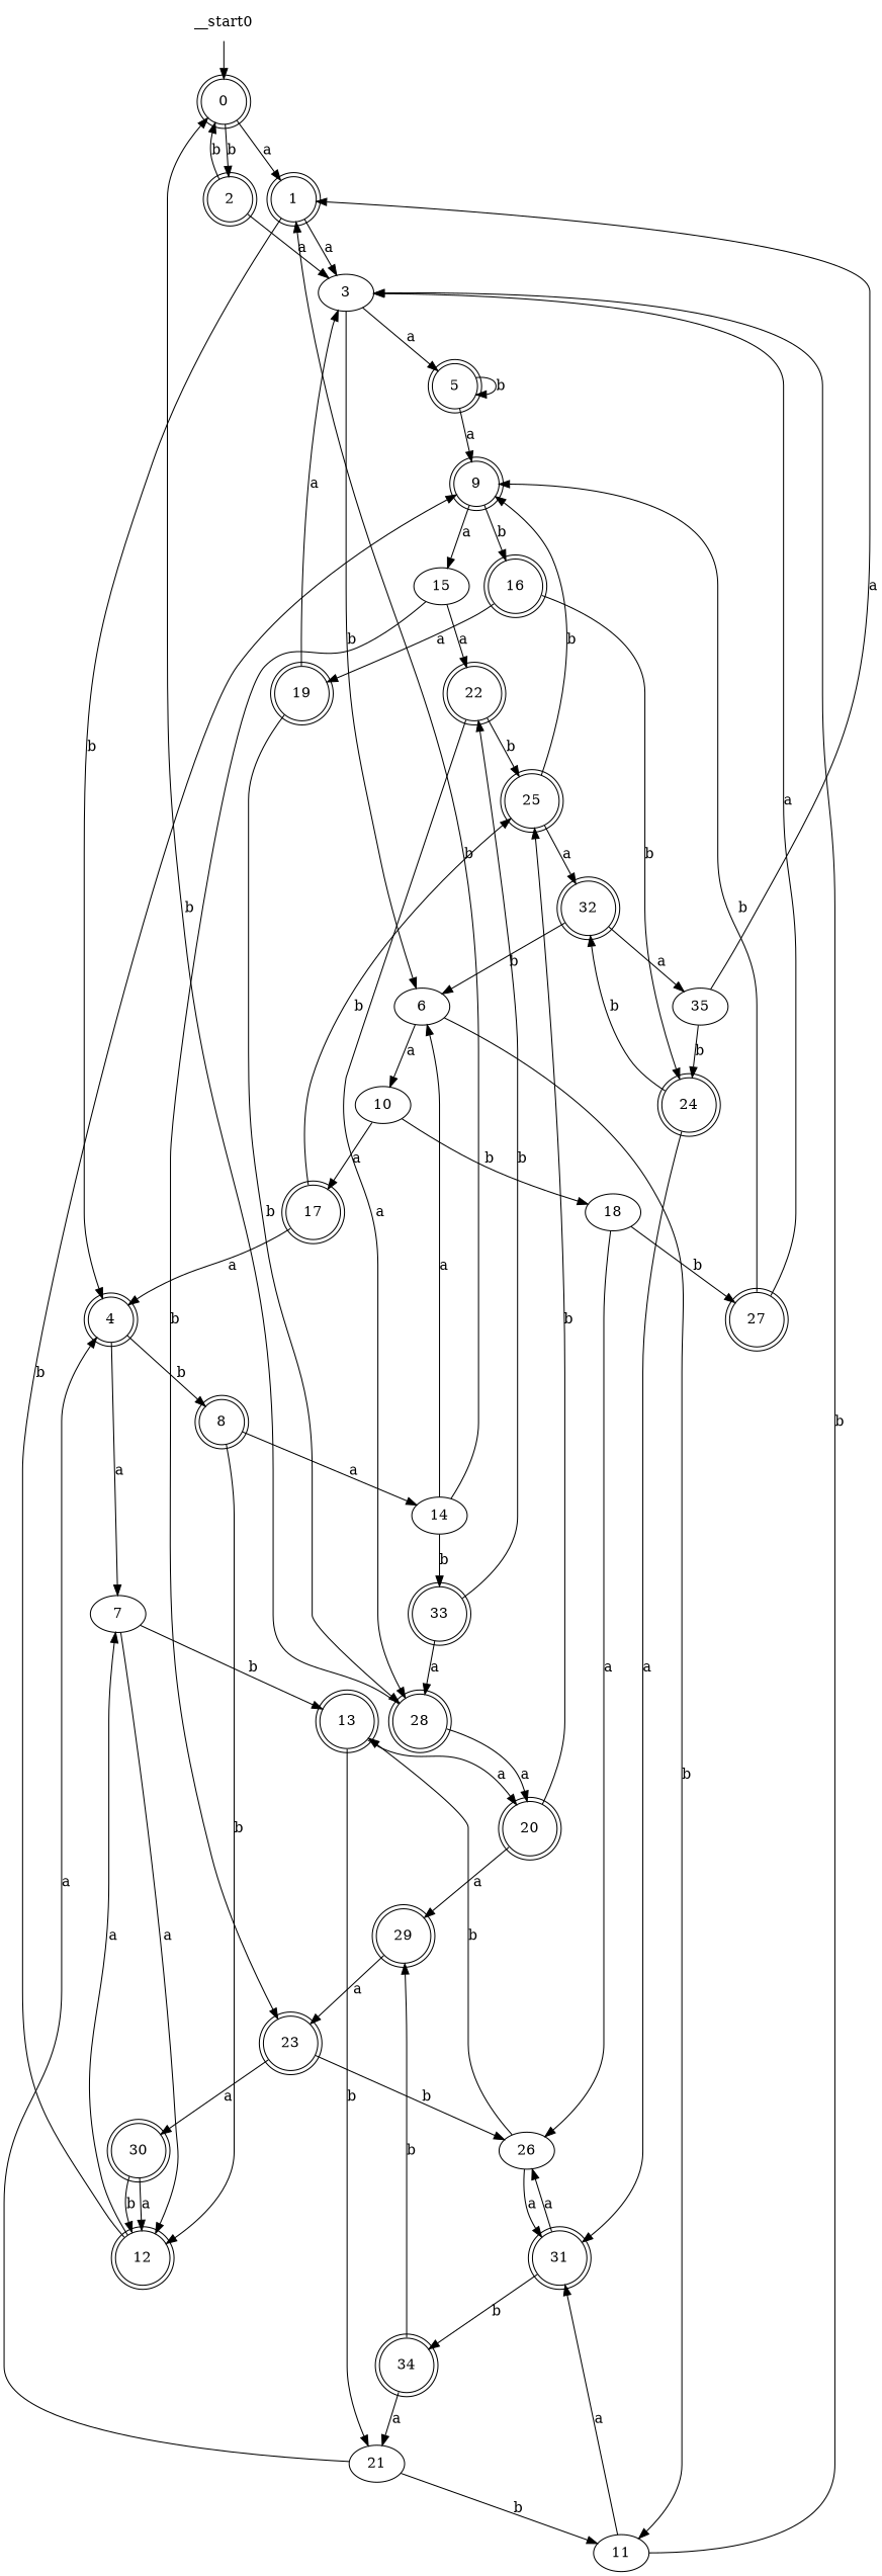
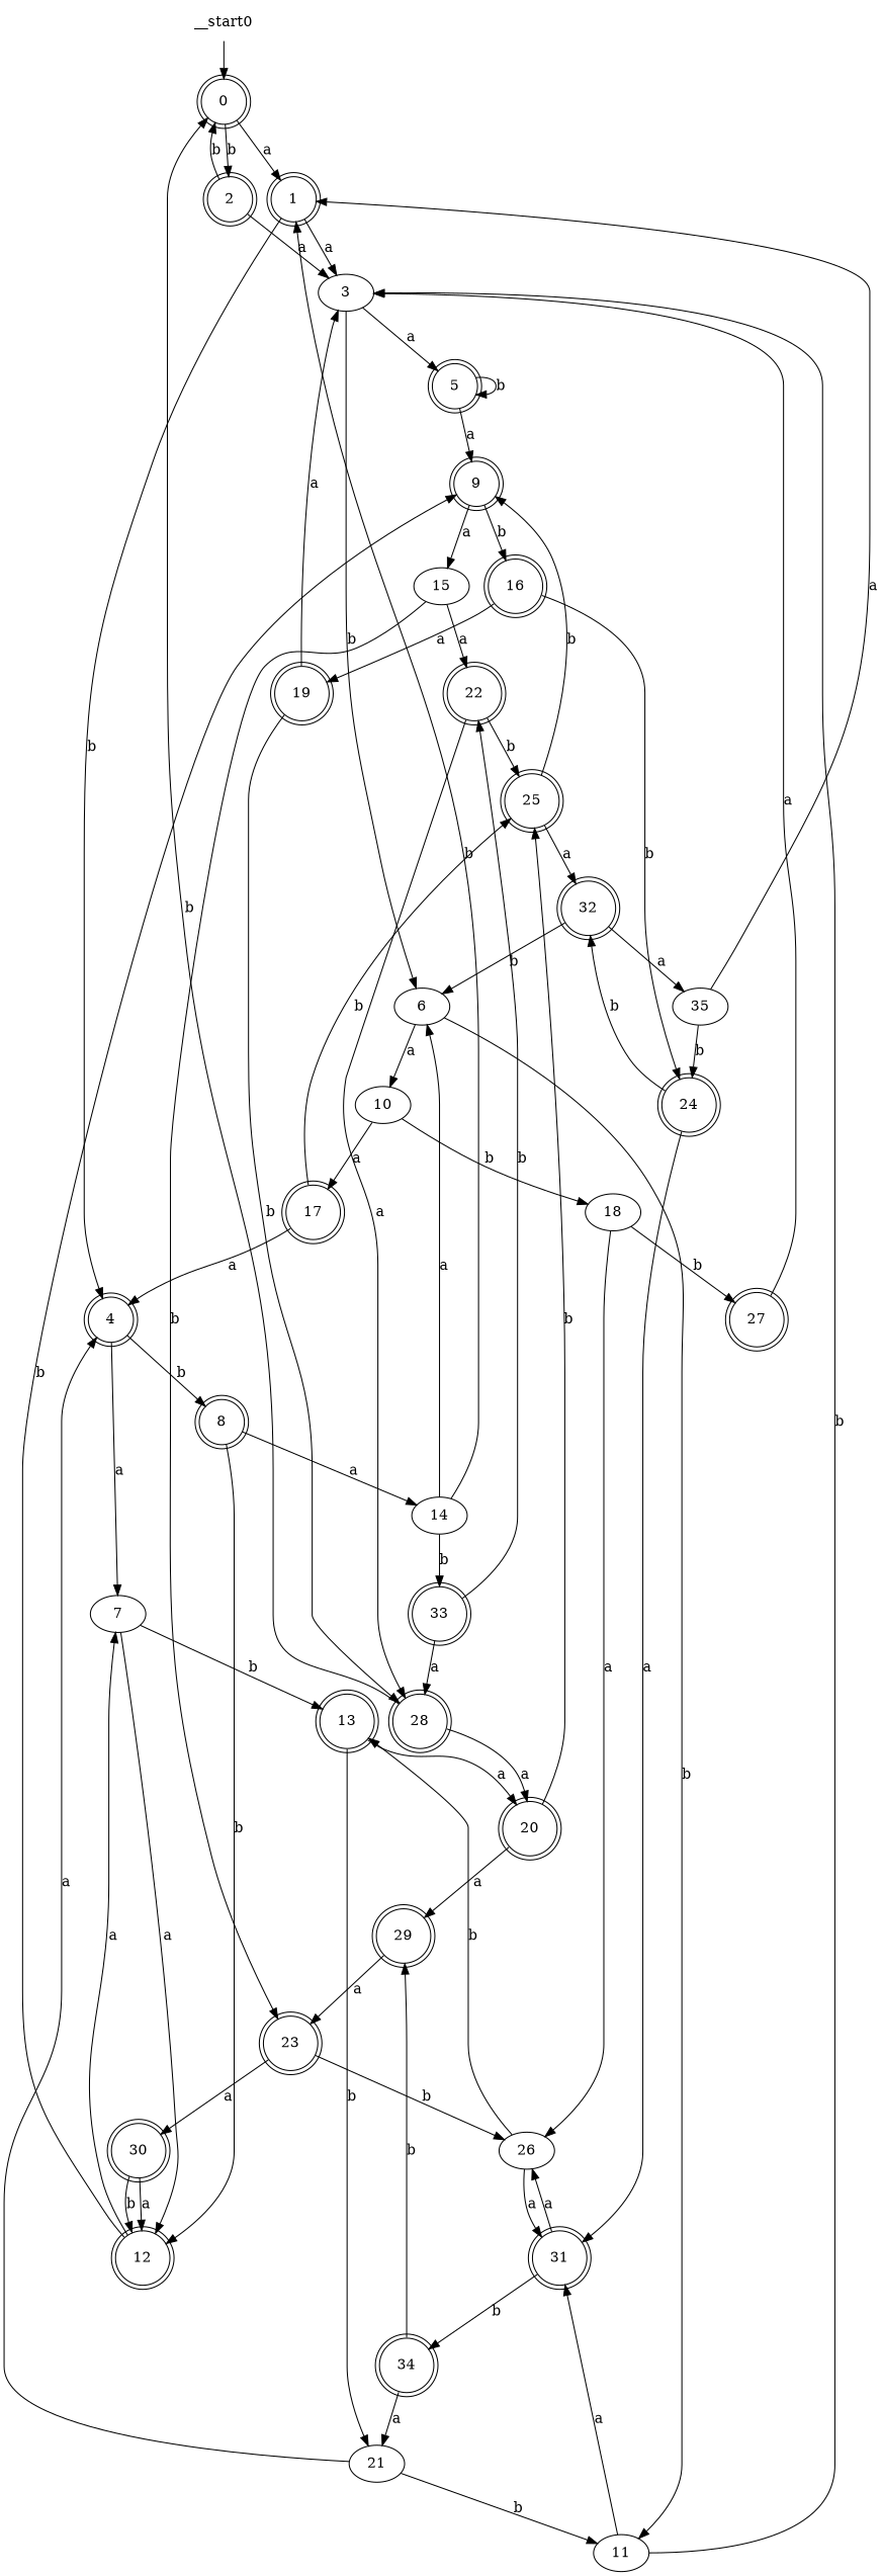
  digraph {
    node [shape=doublecircle]
    __start0 [shape=none]
    0
    1
    2
    3 [shape=""]
    4
    5
    6 [shape=""]
    7 [shape=""]
    8
    9
    10 [shape=""]
    11 [shape=""]
    12
    13
    14 [shape=""]
    15 [shape=""]
    16
    17
    18 [shape=""]
    31
    20
    21 [shape=""]
    33
    22
    23
    19
    24
    25
    26 [shape=""]
    27
    28
    29
    30
    32
    34
    35 [shape=""]
    __start0 -> 0
    0 -> 1 [label=a]
    0 -> 2 [label=b]
    1 -> 3 [label=a]
    1 -> 4 [label=b]
    2 -> 0 [label=b]
    2 -> 3 [label=a]
    3 -> 5 [label=a]
    3 -> 6 [label=b]
    4 -> 7 [label=a]
    4 -> 8 [label=b]
    5 -> 5 [label=b]
    5 -> 9 [label=a]
    6 -> 10 [label=a]
    6 -> 11 [label=b]
    7 -> 12 [label=a]
    7 -> 13 [label=b]
    8 -> 12 [label=b]
    8 -> 14 [label=a]
    9 -> 15 [label=a]
    9 -> 16 [label=b]
    10 -> 17 [label=a]
    10 -> 18 [label=b]
    11 -> 3 [label=b]
    11 -> 31 [label=a]
    12 -> 7 [label=a]
    12 -> 9 [label=b]
    13 -> 20 [label=a]
    13 -> 21 [label=b]
    14 -> 1 [label=b]
    14 -> 6 [label=a]
    14 -> 33 [label=b]
    15 -> 22 [label=a]
    15 -> 23 [label=b]
    16 -> 19 [label=a]
    16 -> 24 [label=b]
    17 -> 4 [label=a]
    17 -> 25 [label=b]
    18 -> 26 [label=a]
    18 -> 27 [label=b]
    31 -> 26 [label=a]
    31 -> 34 [label=b]
    20 -> 25 [label=b]
    20 -> 29 [label=a]
    21 -> 4 [label=a]
    21 -> 11 [label=b]
    33 -> 22 [label=b]
    33 -> 28 [label=a]
    22 -> 25 [label=b]
    22 -> 28 [label=a]
    23 -> 26 [label=b]
    23 -> 30 [label=a]
    19 -> 3 [label=a]
    19 -> 28 [label=b]
    24 -> 31 [label=a]
    24 -> 32 [label=b]
    25 -> 9 [label=b]
    25 -> 32 [label=a]
    26 -> 13 [label=b]
    26 -> 31 [label=a]
    27 -> 3 [label=a]
-   27 -> 9 [label=b]
    28 -> 0 [label=b]
    28 -> 20 [label=a]
    29 -> 23 [label=a]
    30 -> 12 [label=a]
    30 -> 12 [label=b]
    32 -> 6 [label=b]
    32 -> 35 [label=a]
    34 -> 21 [label=a]
    34 -> 29 [label=b]
    35 -> 1 [label=a]
    35 -> 24 [label=b]
  }
